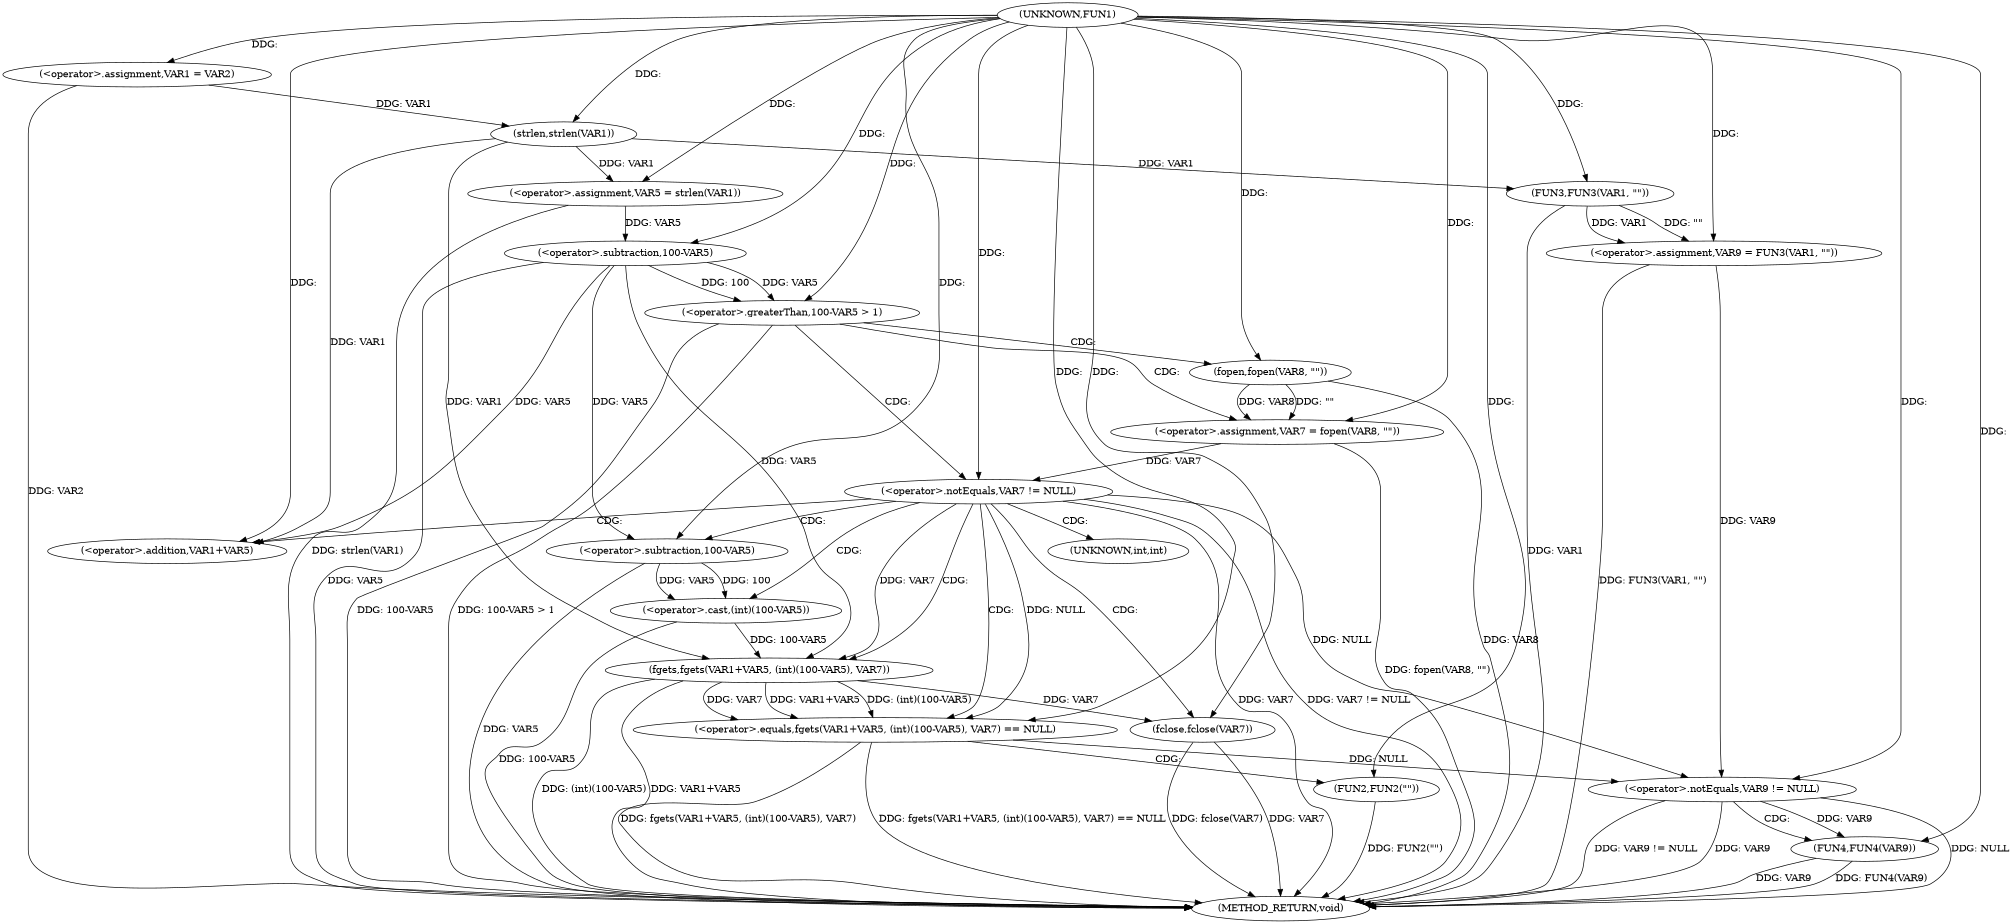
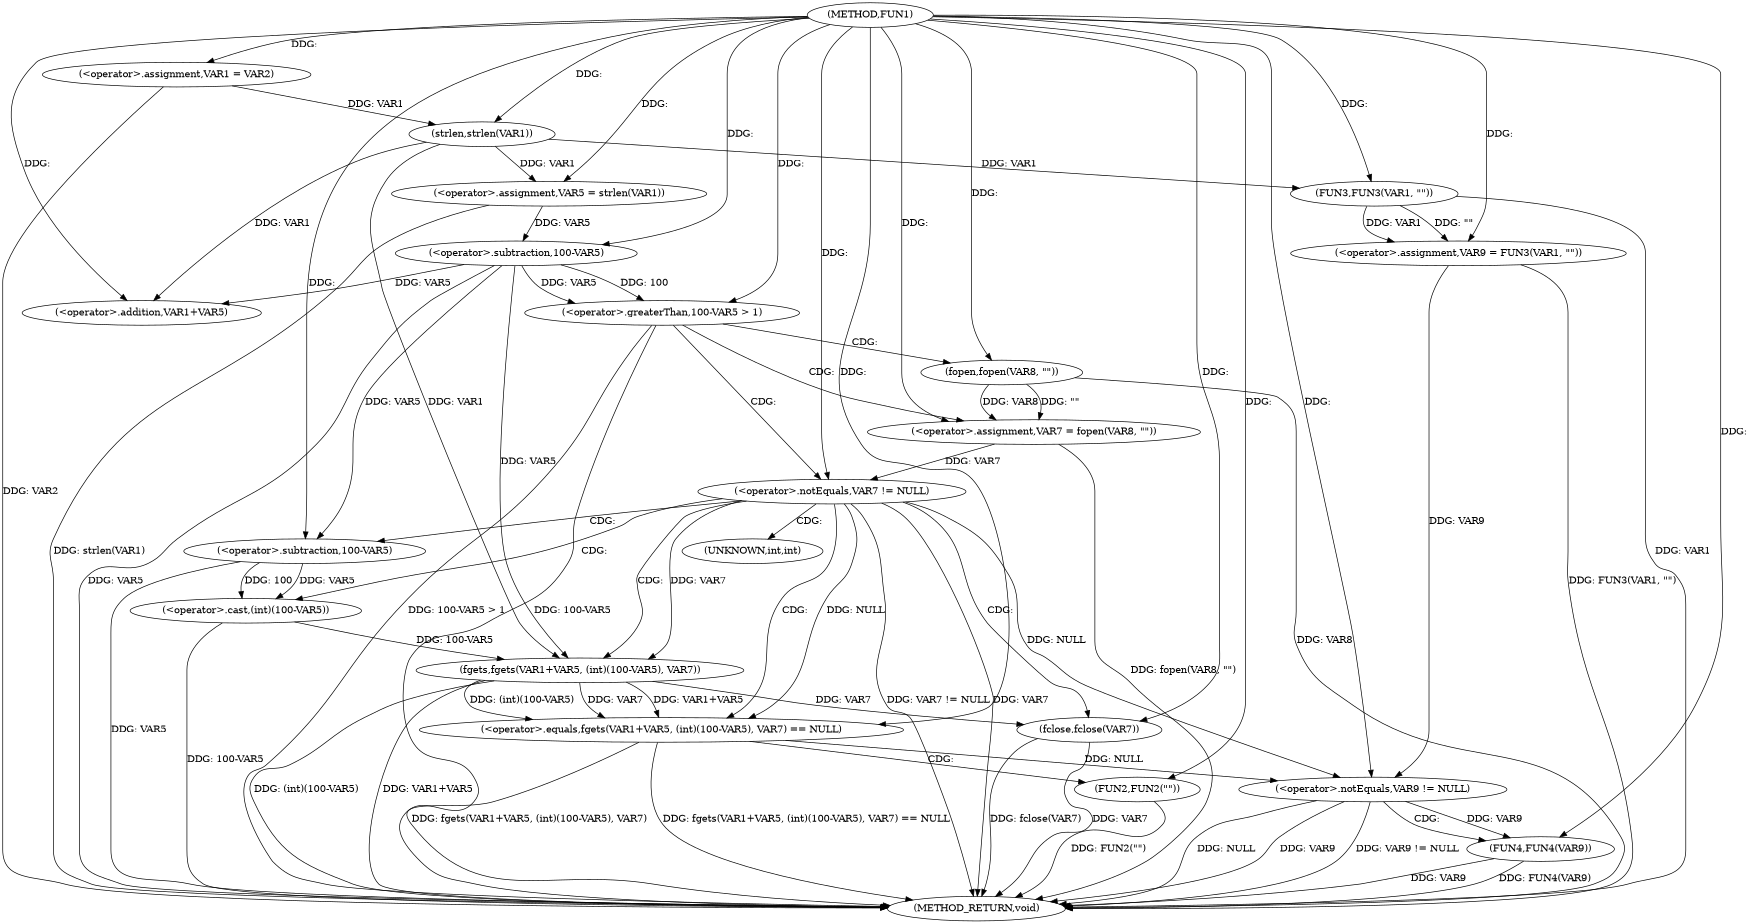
  digraph {
-   n1 [label="(UNKNOWN,FUN1)"]
+   n1 [label="(METHOD,FUN1)"]
    n2 [label="(<operator>.assignment,VAR1 = VAR2)"]
    n3 [label="(<operator>.assignment,VAR5 = strlen(VAR1))"]
    n4 [label="(strlen,strlen(VAR1))"]
    n5 [label="(<operator>.greaterThan,100-VAR5 > 1)"]
    n6 [label="(<operator>.subtraction,100-VAR5)"]
    n7 [label="(<operator>.assignment,VAR7 = fopen(VAR8, \"\"))"]
    n8 [label="(fopen,fopen(VAR8, \"\"))"]
    n9 [label="(<operator>.notEquals,VAR7 != NULL)"]
    n10 [label="(<operator>.equals,fgets(VAR1+VAR5, (int)(100-VAR5), VAR7) == NULL)"]
    n11 [label="(<operator>.addition,VAR1+VAR5)"]
    n12 [label="(<operator>.subtraction,100-VAR5)"]
    n13 [label="(FUN2,FUN2(\"\"))"]
    n14 [label="(fclose,fclose(VAR7))"]
    n15 [label="(<operator>.assignment,VAR9 = FUN3(VAR1, \"\"))"]
    n16 [label="(FUN3,FUN3(VAR1, \"\"))"]
    n17 [label="(<operator>.notEquals,VAR9 != NULL)"]
    n18 [label="(FUN4,FUN4(VAR9))"]
    n19 [label="(METHOD_RETURN,void)"]
    n20 [label="(fgets,fgets(VAR1+VAR5, (int)(100-VAR5), VAR7))"]
    n21 [label="(<operator>.cast,(int)(100-VAR5))"]
    n22 [label="(UNKNOWN,int,int)"]
    n1 -> n2 [label="DDG: "]
    n1 -> n3 [label="DDG: "]
    n1 -> n4 [label="DDG: "]
    n1 -> n5 [label="DDG: "]
    n1 -> n6 [label="DDG: "]
    n1 -> n7 [label="DDG: "]
    n1 -> n8 [label="DDG: "]
    n1 -> n9 [label="DDG: "]
    n1 -> n10 [label="DDG: "]
    n1 -> n11 [label="DDG: "]
    n1 -> n12 [label="DDG: "]
    n1 -> n13 [label="DDG: "]
    n1 -> n14 [label="DDG: "]
    n1 -> n15 [label="DDG: "]
    n1 -> n16 [label="DDG: "]
    n1 -> n17 [label="DDG: "]
    n1 -> n18 [label="DDG: "]
    n2 -> n4 [label="DDG: VAR1"]
    n2 -> n19 [label="DDG: VAR2"]
    n3 -> n6 [label="DDG: VAR5"]
    n3 -> n19 [label="DDG: strlen(VAR1)"]
    n4 -> n3 [label="DDG: VAR1"]
    n4 -> n11 [label="DDG: VAR1"]
    n4 -> n16 [label="DDG: VAR1"]
    n4 -> n20 [label="DDG: VAR1"]
    n5 -> n7 [label="CDG: "]
    n5 -> n8 [label="CDG: "]
    n5 -> n9 [label="CDG: "]
    n5 -> n19 [label="DDG: 100-VAR5"]
    n5 -> n19 [label="DDG: 100-VAR5 > 1"]
    n6 -> n5 [label="DDG: 100"]
    n6 -> n5 [label="DDG: VAR5"]
    n6 -> n11 [label="DDG: VAR5"]
    n6 -> n12 [label="DDG: VAR5"]
    n6 -> n19 [label="DDG: VAR5"]
    n6 -> n20 [label="DDG: VAR5"]
    n7 -> n9 [label="DDG: VAR7"]
    n7 -> n19 [label="DDG: fopen(VAR8, \"\")"]
    n8 -> n7 [label="DDG: VAR8"]
    n8 -> n7 [label="DDG: \"\""]
    n8 -> n19 [label="DDG: VAR8"]
    n9 -> n10 [label="DDG: NULL"]
    n9 -> n10 [label="CDG: "]
-   n9 -> n11 [label="CDG: "]
    n9 -> n12 [label="CDG: "]
    n9 -> n14 [label="CDG: "]
    n9 -> n17 [label="DDG: NULL"]
    n9 -> n19 [label="DDG: VAR7"]
    n9 -> n19 [label="DDG: VAR7 != NULL"]
    n9 -> n20 [label="DDG: VAR7"]
    n9 -> n20 [label="CDG: "]
    n9 -> n21 [label="CDG: "]
    n9 -> n22 [label="CDG: "]
    n10 -> n13 [label="CDG: "]
    n10 -> n17 [label="DDG: NULL"]
    n10 -> n19 [label="DDG: fgets(VAR1+VAR5, (int)(100-VAR5), VAR7)"]
    n10 -> n19 [label="DDG: fgets(VAR1+VAR5, (int)(100-VAR5), VAR7) == NULL"]
    n12 -> n19 [label="DDG: VAR5"]
    n12 -> n21 [label="DDG: 100"]
    n12 -> n21 [label="DDG: VAR5"]
    n13 -> n19 [label="DDG: FUN2(\"\")"]
    n14 -> n19 [label="DDG: VAR7"]
    n14 -> n19 [label="DDG: fclose(VAR7)"]
    n15 -> n17 [label="DDG: VAR9"]
    n15 -> n19 [label="DDG: FUN3(VAR1, \"\")"]
    n16 -> n15 [label="DDG: VAR1"]
    n16 -> n15 [label="DDG: \"\""]
    n16 -> n19 [label="DDG: VAR1"]
    n17 -> n18 [label="DDG: VAR9"]
    n17 -> n18 [label="CDG: "]
    n17 -> n19 [label="DDG: NULL"]
    n17 -> n19 [label="DDG: VAR9"]
    n17 -> n19 [label="DDG: VAR9 != NULL"]
    n18 -> n19 [label="DDG: FUN4(VAR9)"]
    n18 -> n19 [label="DDG: VAR9"]
    n20 -> n10 [label="DDG: VAR1+VAR5"]
    n20 -> n10 [label="DDG: (int)(100-VAR5)"]
    n20 -> n10 [label="DDG: VAR7"]
    n20 -> n14 [label="DDG: VAR7"]
    n20 -> n19 [label="DDG: (int)(100-VAR5)"]
    n20 -> n19 [label="DDG: VAR1+VAR5"]
    n21 -> n19 [label="DDG: 100-VAR5"]
    n21 -> n20 [label="DDG: 100-VAR5"]
  }
